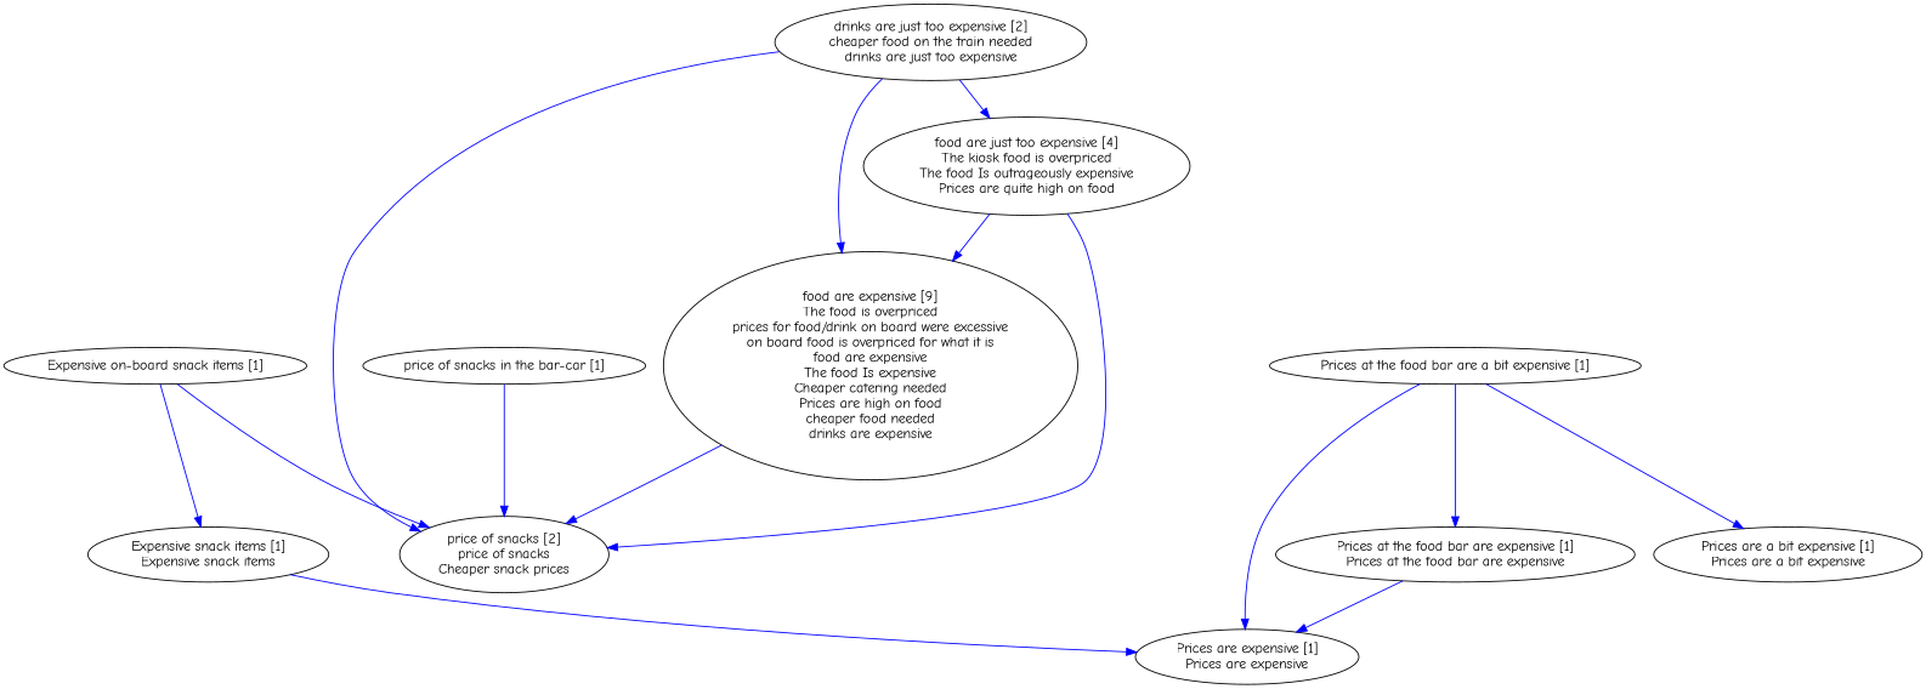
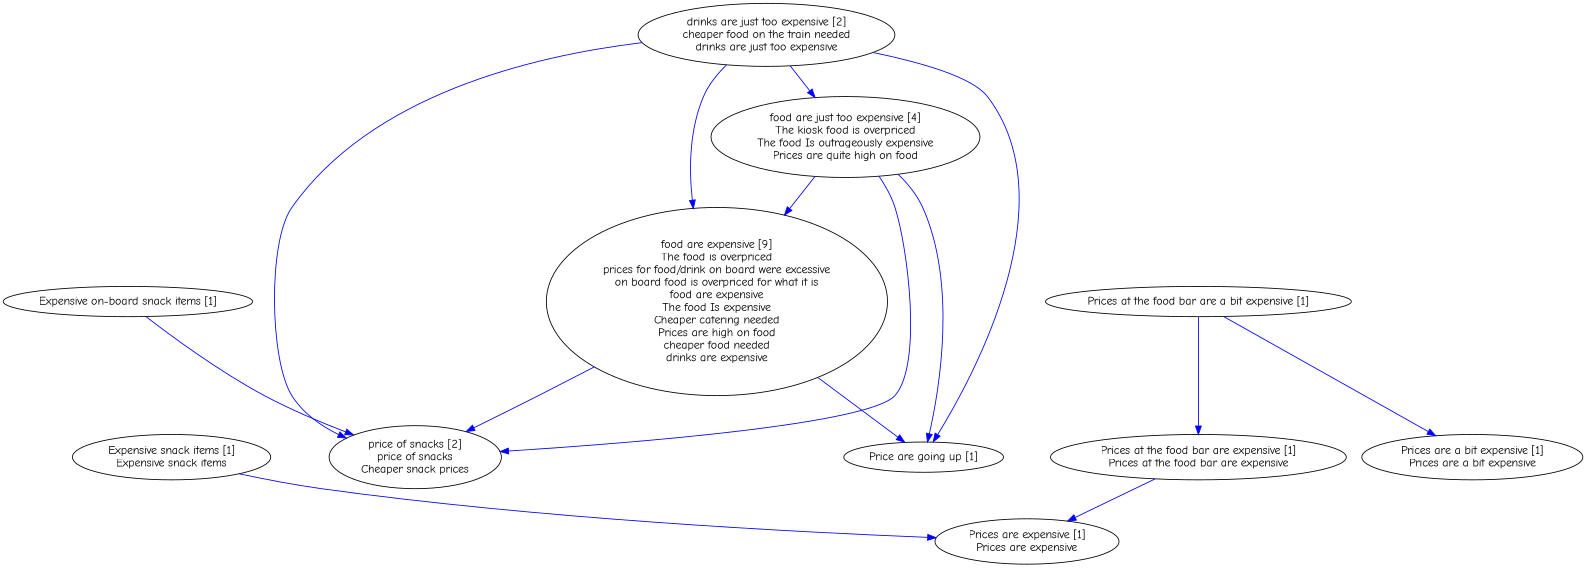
  digraph {
    fontname="Comic Neue"
    node [fontname="Comic Neue"]
    edge [color=blue fontname="Comic Neue"]
    "food are expensive [9]\nThe food is overpriced\nprices for food/drink on board were excessive\non board food is overpriced for what it is\nfood are expensive\nThe food Is expensive\nCheaper catering needed\nPrices are high on food\ncheaper food needed\ndrinks are expensive"
    "price of snacks [2]\nprice of snacks\nCheaper snack prices"
+   "Price are going up [1]"
    "drinks are just too expensive [2]\ncheaper food on the train needed\ndrinks are just too expensive"
    "food are just too expensive [4]\nThe kiosk food is overpriced\nThe food Is outrageously expensive\nPrices are quite high on food"
    "Expensive on-board snack items [1]"
    "Expensive snack items [1]\nExpensive snack items"
    "Prices are expensive [1]\nPrices are expensive"
    "Prices at the food bar are a bit expensive [1]"
    "Prices at the food bar are expensive [1]\nPrices at the food bar are expensive"
    "Prices are a bit expensive [1]\nPrices are a bit expensive"
-   "price of snacks in the bar-car [1]"
    "food are expensive [9]\nThe food is overpriced\nprices for food/drink on board were excessive\non board food is overpriced for what it is\nfood are expensive\nThe food Is expensive\nCheaper catering needed\nPrices are high on food\ncheaper food needed\ndrinks are expensive" -> "price of snacks [2]\nprice of snacks\nCheaper snack prices"
+   "food are expensive [9]\nThe food is overpriced\nprices for food/drink on board were excessive\non board food is overpriced for what it is\nfood are expensive\nThe food Is expensive\nCheaper catering needed\nPrices are high on food\ncheaper food needed\ndrinks are expensive" -> "Price are going up [1]"
    "drinks are just too expensive [2]\ncheaper food on the train needed\ndrinks are just too expensive" -> "food are expensive [9]\nThe food is overpriced\nprices for food/drink on board were excessive\non board food is overpriced for what it is\nfood are expensive\nThe food Is expensive\nCheaper catering needed\nPrices are high on food\ncheaper food needed\ndrinks are expensive"
    "drinks are just too expensive [2]\ncheaper food on the train needed\ndrinks are just too expensive" -> "price of snacks [2]\nprice of snacks\nCheaper snack prices"
+   "drinks are just too expensive [2]\ncheaper food on the train needed\ndrinks are just too expensive" -> "Price are going up [1]"
    "drinks are just too expensive [2]\ncheaper food on the train needed\ndrinks are just too expensive" -> "food are just too expensive [4]\nThe kiosk food is overpriced\nThe food Is outrageously expensive\nPrices are quite high on food"
    "food are just too expensive [4]\nThe kiosk food is overpriced\nThe food Is outrageously expensive\nPrices are quite high on food" -> "food are expensive [9]\nThe food is overpriced\nprices for food/drink on board were excessive\non board food is overpriced for what it is\nfood are expensive\nThe food Is expensive\nCheaper catering needed\nPrices are high on food\ncheaper food needed\ndrinks are expensive"
    "food are just too expensive [4]\nThe kiosk food is overpriced\nThe food Is outrageously expensive\nPrices are quite high on food" -> "price of snacks [2]\nprice of snacks\nCheaper snack prices"
+   "food are just too expensive [4]\nThe kiosk food is overpriced\nThe food Is outrageously expensive\nPrices are quite high on food" -> "Price are going up [1]"
    "Expensive on-board snack items [1]" -> "price of snacks [2]\nprice of snacks\nCheaper snack prices"
-   "Expensive on-board snack items [1]" -> "Expensive snack items [1]\nExpensive snack items"
    "Expensive snack items [1]\nExpensive snack items" -> "Prices are expensive [1]\nPrices are expensive"
-   "Prices at the food bar are a bit expensive [1]" -> "Prices are expensive [1]\nPrices are expensive"
    "Prices at the food bar are a bit expensive [1]" -> "Prices at the food bar are expensive [1]\nPrices at the food bar are expensive"
    "Prices at the food bar are a bit expensive [1]" -> "Prices are a bit expensive [1]\nPrices are a bit expensive"
    "Prices at the food bar are expensive [1]\nPrices at the food bar are expensive" -> "Prices are expensive [1]\nPrices are expensive"
-   "price of snacks in the bar-car [1]" -> "price of snacks [2]\nprice of snacks\nCheaper snack prices"
  }
